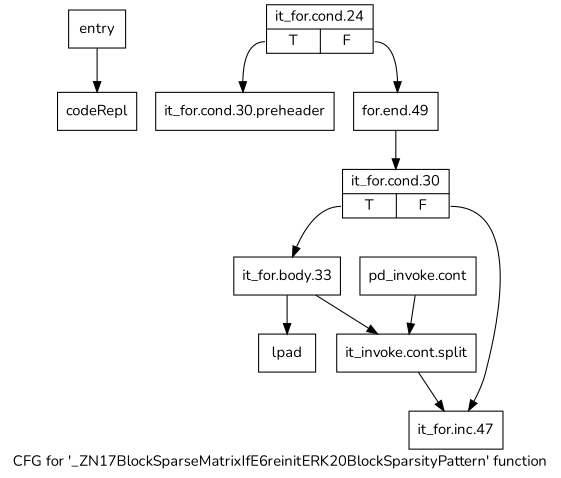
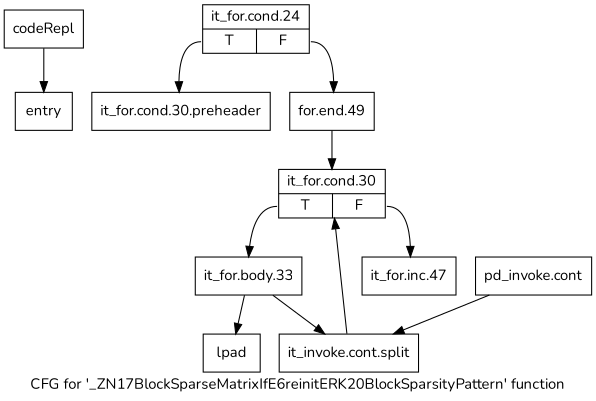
  digraph {
    fontname=Nunito
    label="CFG for '_ZN17BlockSparseMatrixIfE6reinitERK20BlockSparsityPattern' function"
    node [fontname=Nunito shape=record]
    edge [fontname=Nunito]
    n1 [label="{entry}"]
    n2 [label="{codeRepl}"]
    n3 [label="{it_for.cond.24|{<s0>T|<s1>F}}"]
    n4 [label="{it_for.cond.30.preheader}"]
    n5 [label="{for.end.49}"]
    n6 [label="{it_for.cond.30|{<s0>T|<s1>F}}"]
    n7 [label="{it_for.body.33}"]
    n8 [label="{it_for.inc.47}"]
    n9 [label="{lpad}"]
    n10 [label="{it_invoke.cont.split}"]
    n11 [label="{pd_invoke.cont}"]
-   n1 -> n2
+   n2 -> n1
    n3 -> n4 [tailport=s0]
    n3 -> n5 [tailport=s1]
    n5 -> n6
    n6 -> n7 [tailport=s0]
    n6 -> n8 [tailport=s1]
    n7 -> n9
    n7 -> n10
-   n10 -> n8
+   n10 -> n6
    n11 -> n10
  }
